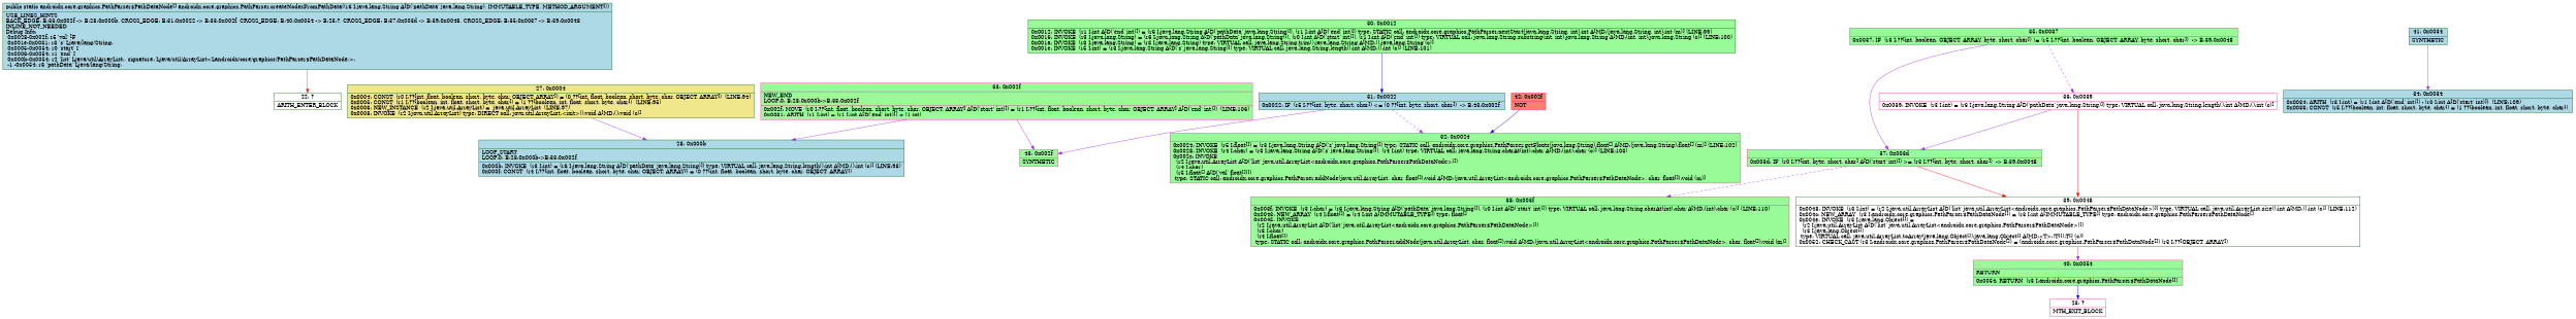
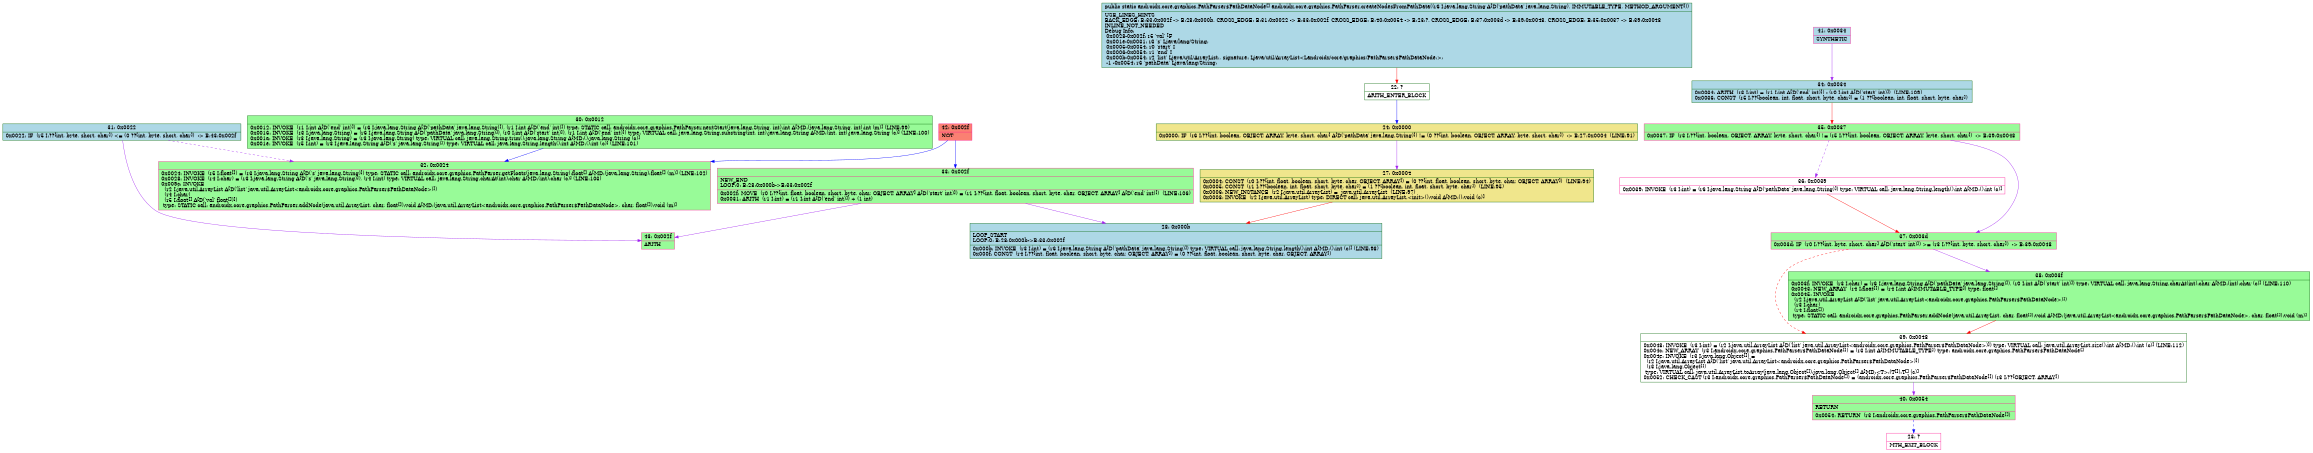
  digraph {
    node [color=darkgreen fillcolor=palegreen shape=record style=filled]
    edge [color=purple]
    n1 [fillcolor=white label="{22\:\ ?|ARITH_ENTER_BLOCK\l}"]
+   n2 [fillcolor=khaki label="{24\:\ 0x0000|0x0000: IF  (r6 I:??[int, boolean, OBJECT, ARRAY, byte, short, char] A[D('pathData' java.lang.String)]) != (0 ??[int, boolean, OBJECT, ARRAY, byte, short, char])  \-\> B:27:0x0004  (LINE:91)\l}"]
    n3 [fillcolor=khaki label="{27\:\ 0x0004|0x0004: CONST  (r0 I:??[int, float, boolean, short, byte, char, OBJECT, ARRAY]) = (0 ??[int, float, boolean, short, byte, char, OBJECT, ARRAY])  (LINE:94)\l0x0005: CONST  (r1 I:??[boolean, int, float, short, byte, char]) = (1 ??[boolean, int, float, short, byte, char])  (LINE:95)\l0x0006: NEW_INSTANCE  (r2 I:java.util.ArrayList) =  java.util.ArrayList  (LINE:97)\l0x0008: INVOKE  (r2 I:java.util.ArrayList) type: DIRECT call: java.util.ArrayList.\<init\>():void A[MD:():void (c)]\l}"]
    n4 [fillcolor=lightblue label="{28\:\ 0x000b|LOOP_START\lLOOP:0: B:28:0x000b\-\>B:33:0x002f\l|0x000b: INVOKE  (r3 I:int) = (r6 I:java.lang.String A[D('pathData' java.lang.String)]) type: VIRTUAL call: java.lang.String.length():int A[MD:():int (c)] (LINE:98)\l0x000f: CONST  (r4 I:??[int, float, boolean, short, byte, char, OBJECT, ARRAY]) = (0 ??[int, float, boolean, short, byte, char, OBJECT, ARRAY]) \l}"]
    n5 [color=deeppink fillcolor=white label="{23\:\ ?|MTH_EXIT_BLOCK\l}"]
    n6 [label="{30\:\ 0x0012|0x0012: INVOKE  (r1 I:int A[D('end' int)]) = (r6 I:java.lang.String A[D('pathData' java.lang.String)]), (r1 I:int A[D('end' int)]) type: STATIC call: androidx.core.graphics.PathParser.nextStart(java.lang.String, int):int A[MD:(java.lang.String, int):int (m)] (LINE:99)\l0x0016: INVOKE  (r3 I:java.lang.String) = (r6 I:java.lang.String A[D('pathData' java.lang.String)]), (r0 I:int A[D('start' int)]), (r1 I:int A[D('end' int)]) type: VIRTUAL call: java.lang.String.substring(int, int):java.lang.String A[MD:(int, int):java.lang.String (c)] (LINE:100)\l0x001a: INVOKE  (r3 I:java.lang.String) = (r3 I:java.lang.String) type: VIRTUAL call: java.lang.String.trim():java.lang.String A[MD:():java.lang.String (c)]\l0x001e: INVOKE  (r5 I:int) = (r3 I:java.lang.String A[D('s' java.lang.String)]) type: VIRTUAL call: java.lang.String.length():int A[MD:():int (c)] (LINE:101)\l}"]
    n7 [fillcolor=lightblue label="{31\:\ 0x0022|0x0022: IF  (r5 I:??[int, byte, short, char]) \<= (0 ??[int, byte, short, char])  \-\> B:43:0x002f \l}"]
-   n8 [fillcolor=lightblue label="{41\:\ 0x0034|SYNTHETIC\l}"]
+   n8 [color=deeppink fillcolor=lightblue label="{41\:\ 0x0034|SYNTHETIC\l}"]
    n9 [fillcolor=lightblue label="{34\:\ 0x0034|0x0034: ARITH  (r3 I:int) = (r1 I:int A[D('end' int)]) \- (r0 I:int A[D('start' int)])  (LINE:109)\l0x0036: CONST  (r5 I:??[boolean, int, float, short, byte, char]) = (1 ??[boolean, int, float, short, byte, char]) \l}"]
-   n10 [color=deeppink label="{32\:\ 0x0024|0x0024: INVOKE  (r5 I:float[]) = (r3 I:java.lang.String A[D('s' java.lang.String)]) type: STATIC call: androidx.core.graphics.PathParser.getFloats(java.lang.String):float[] A[MD:(java.lang.String):float[] (m)] (LINE:102)\l0x0028: INVOKE  (r4 I:char) = (r3 I:java.lang.String A[D('s' java.lang.String)]), (r4 I:int) type: VIRTUAL call: java.lang.String.charAt(int):char A[MD:(int):char (c)] (LINE:103)\l0x002c: INVOKE  \l  (r2 I:java.util.ArrayList A[D('list' java.util.ArrayList\<androidx.core.graphics.PathParser$PathDataNode\>)])\l  (r4 I:char)\l  (r5 I:float[] A[D('val' float[])])\l type: STATIC call: androidx.core.graphics.PathParser.addNode(java.util.ArrayList, char, float[]):void A[MD:(java.util.ArrayList\<androidx.core.graphics.PathParser$PathDataNode\>, char, float[]):void (m)]\l}"]
-   n11 [color=deeppink label="{43\:\ 0x002f|SYNTHETIC\l}"]
+   n10 [color=deeppink label="{32\:\ 0x0024|0x0024: INVOKE  (r5 I:float[]) = (r3 I:java.lang.String A[D('s' java.lang.String)]) type: STATIC call: androidx.core.graphics.PathParser.getFloats(java.lang.String):float[] A[MD:(java.lang.String):float[] (m)] (LINE:102)\l0x0028: INVOKE  (r4 I:char) = (r3 I:java.lang.String A[D('s' java.lang.String)]), (r4 I:int) type: VIRTUAL call: java.lang.String.charAt(int):char A[MD:(int):char (c)] (LINE:103)\l0x009c: INVOKE  \l  (r2 I:java.util.ArrayList A[D('list' java.util.ArrayList\<androidx.core.graphics.PathParser$PathDataNode\>)])\l  (r4 I:char)\l  (r5 I:float[] A[D('val' float[])])\l type: STATIC call: androidx.core.graphics.PathParser.addNode(java.util.ArrayList, char, float[]):void A[MD:(java.util.ArrayList\<androidx.core.graphics.PathParser$PathDataNode\>, char, float[]):void (m)]\l}"]
+   n11 [color=deeppink label="{43\:\ 0x002f|ARITH\l}"]
    n12 [color=deeppink fillcolor=salmon label="{42\:\ 0x002f|NOT\l}"]
    n13 [color=deeppink label="{33\:\ 0x002f|NEW_END\lLOOP:0: B:28:0x000b\-\>B:33:0x002f\l|0x002f: MOVE  (r0 I:??[int, float, boolean, short, byte, char, OBJECT, ARRAY] A[D('start' int)]) = (r1 I:??[int, float, boolean, short, byte, char, OBJECT, ARRAY] A[D('end' int)])  (LINE:106)\l0x0031: ARITH  (r1 I:int) = (r1 I:int A[D('end' int)]) + (1 int) \l}"]
    n14 [color=deeppink label="{35\:\ 0x0037|0x0037: IF  (r3 I:??[int, boolean, OBJECT, ARRAY, byte, short, char]) != (r5 I:??[int, boolean, OBJECT, ARRAY, byte, short, char])  \-\> B:39:0x0048 \l}"]
    n15 [color=deeppink fillcolor=white label="{36\:\ 0x0039|0x0039: INVOKE  (r3 I:int) = (r6 I:java.lang.String A[D('pathData' java.lang.String)]) type: VIRTUAL call: java.lang.String.length():int A[MD:():int (c)]\l}"]
    n16 [color=deeppink label="{37\:\ 0x003d|0x003d: IF  (r0 I:??[int, byte, short, char] A[D('start' int)]) \>= (r3 I:??[int, byte, short, char])  \-\> B:39:0x0048 \l}"]
    n17 [fillcolor=white label="{39\:\ 0x0048|0x0048: INVOKE  (r3 I:int) = (r2 I:java.util.ArrayList A[D('list' java.util.ArrayList\<androidx.core.graphics.PathParser$PathDataNode\>)]) type: VIRTUAL call: java.util.ArrayList.size():int A[MD:():int (c)] (LINE:112)\l0x004c: NEW_ARRAY  (r3 I:androidx.core.graphics.PathParser$PathDataNode[]) = (r3 I:int A[IMMUTABLE_TYPE]) type: androidx.core.graphics.PathParser$PathDataNode[] \l0x004e: INVOKE  (r3 I:java.lang.Object[]) = \l  (r2 I:java.util.ArrayList A[D('list' java.util.ArrayList\<androidx.core.graphics.PathParser$PathDataNode\>)])\l  (r3 I:java.lang.Object[])\l type: VIRTUAL call: java.util.ArrayList.toArray(java.lang.Object[]):java.lang.Object[] A[MD:\<T\>:(T[]):T[] (c)]\l0x0052: CHECK_CAST (r3 I:androidx.core.graphics.PathParser$PathDataNode[]) = (androidx.core.graphics.PathParser$PathDataNode[]) (r3 I:??[OBJECT, ARRAY]) \l}"]
    n18 [color=deeppink label="{40\:\ 0x0054|RETURN\l|0x0054: RETURN  (r3 I:androidx.core.graphics.PathParser$PathDataNode[]) \l}"]
-   n19 [color=deeppink label="{38\:\ 0x003f|0x003f: INVOKE  (r3 I:char) = (r6 I:java.lang.String A[D('pathData' java.lang.String)]), (r0 I:int A[D('start' int)]) type: VIRTUAL call: java.lang.String.charAt(int):char A[MD:(int):char (c)] (LINE:110)\l0x0043: NEW_ARRAY  (r4 I:float[]) = (r4 I:int A[IMMUTABLE_TYPE]) type: float[] \l0x0045: INVOKE  \l  (r2 I:java.util.ArrayList A[D('list' java.util.ArrayList\<androidx.core.graphics.PathParser$PathDataNode\>)])\l  (r3 I:char)\l  (r4 I:float[])\l type: STATIC call: androidx.core.graphics.PathParser.addNode(java.util.ArrayList, char, float[]):void A[MD:(java.util.ArrayList\<androidx.core.graphics.PathParser$PathDataNode\>, char, float[]):void (m)]\l}"]
+   n19 [label="{38\:\ 0x003f|0x003f: INVOKE  (r3 I:char) = (r6 I:java.lang.String A[D('pathData' java.lang.String)]), (r0 I:int A[D('start' int)]) type: VIRTUAL call: java.lang.String.charAt(int):char A[MD:(int):char (c)] (LINE:110)\l0x0043: NEW_ARRAY  (r4 I:float[]) = (r4 I:int A[IMMUTABLE_TYPE]) type: float[] \l0x0045: INVOKE  \l  (r2 I:java.util.ArrayList A[D('list' java.util.ArrayList\<androidx.core.graphics.PathParser$PathDataNode\>)])\l  (r3 I:char)\l  (r4 I:float[])\l type: STATIC call: androidx.core.graphics.PathParser.addNode(java.util.ArrayList, char, float[]):void A[MD:(java.util.ArrayList\<androidx.core.graphics.PathParser$PathDataNode\>, char, float[]):void (m)]\l}"]
    n20 [fillcolor=lightblue label="{public static androidx.core.graphics.PathParser$PathDataNode[] androidx.core.graphics.PathParser.createNodesFromPathData((r6 I:java.lang.String A[D('pathData' java.lang.String), IMMUTABLE_TYPE, METHOD_ARGUMENT]))  | USE_LINES_HINTS\lBACK_EDGE: B:33:0x002f \-\> B:28:0x000b, CROSS_EDGE: B:31:0x0022 \-\> B:33:0x002f, CROSS_EDGE: B:40:0x0054 \-\> B:23:?, CROSS_EDGE: B:37:0x003d \-\> B:39:0x0048, CROSS_EDGE: B:35:0x0037 \-\> B:39:0x0048\lINLINE_NOT_NEEDED\lDebug Info:\l  0x0028\-0x002f: r5 'val' [F\l  0x001e\-0x0031: r3 's' Ljava\/lang\/String;\l  0x0005\-0x0054: r0 'start' I\l  0x0006\-0x0054: r1 'end' I\l  0x000b\-0x0054: r2 'list' Ljava\/util\/ArrayList;, signature: Ljava\/util\/ArrayList\<Landroidx\/core\/graphics\/PathParser$PathDataNode;\>;\l  \-1 \-0x0054: r6 'pathData' Ljava\/lang\/String;\l}"]
-   n3 -> n4
-   n6 -> n7 [color=blue]
+   n1 -> n2 [color=blue]
+   n2 -> n3
+   n3 -> n4 [color=red]
+   n6 -> n10 [color=blue]
    n7 -> n10 [style=dashed]
    n7 -> n11
    n8 -> n9
+   n9 -> n14 [color=red]
    n12 -> n10 [color=blue]
+   n12 -> n13 [color=blue]
    n13 -> n4
    n13 -> n11
    n14 -> n15 [style=dashed]
    n14 -> n16
-   n15 -> n16
-   n16 -> n17 [color=red]
-   n16 -> n19 [style=dashed]
+   n15 -> n16 [color=red]
+   n16 -> n17 [color=red style=dashed]
+   n16 -> n19 [style=solid]
    n17 -> n18
-   n18 -> n5 [color=blue]
-   n15 -> n17 [color=red]
+   n18 -> n5 [color=blue style=dashed]
+   n19 -> n17 [color=red]
    n20 -> n1 [color=red]
  }
